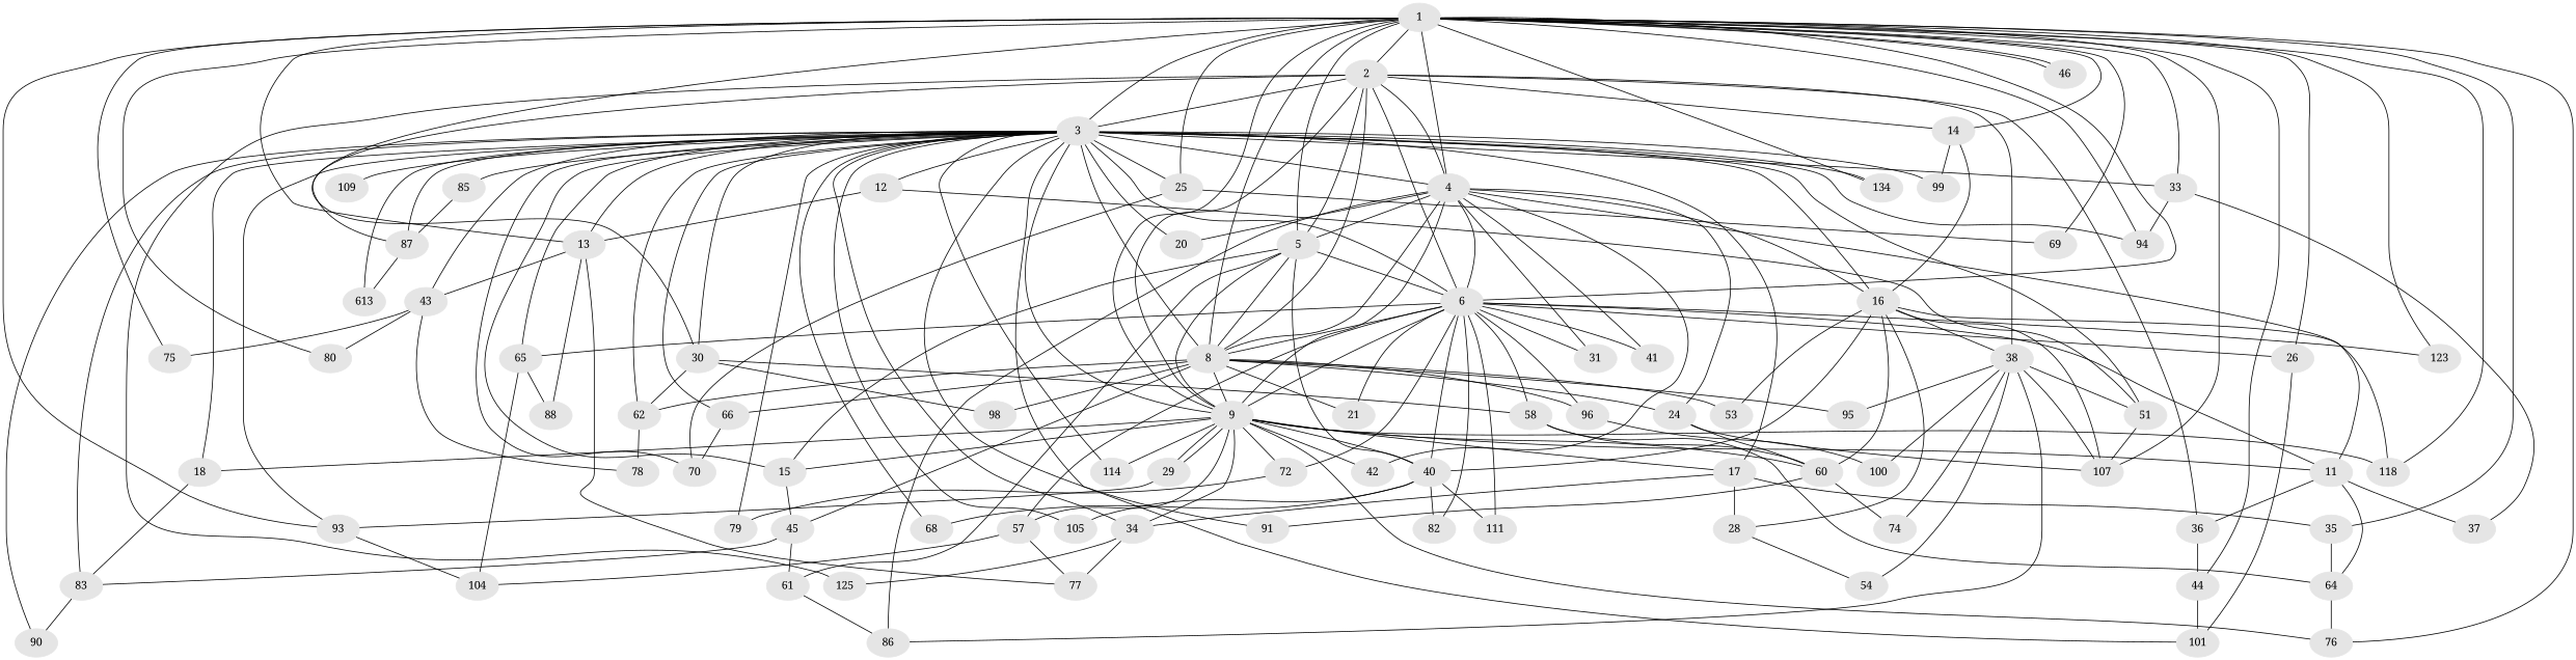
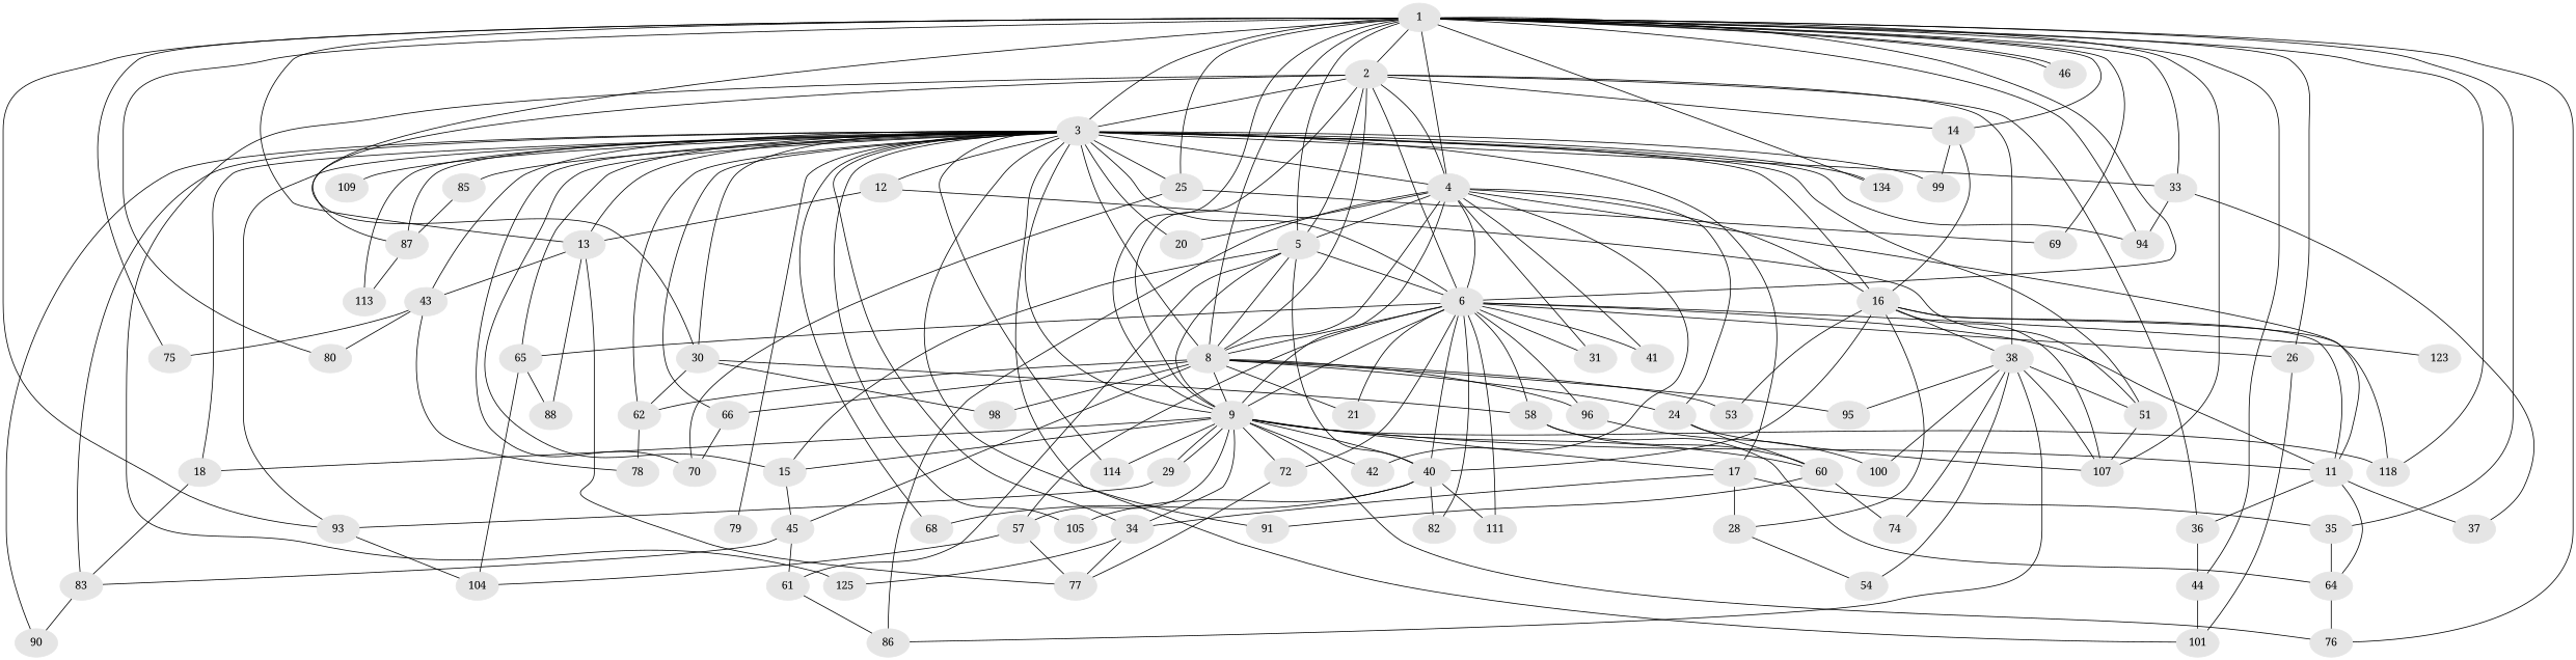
  graph {
    fontname="Noto Serif"
    node [color=gray90 fontname="Noto Serif" style=filled]
    edge [fontname="Noto Serif"]
    2 [super="+106"]
    3 [super="+73+120+7"]
    4
    5
    6
    8 [super="+137+129+55+19"]
    9 [super="+39+92+32"]
    14
    36
    38 [super="+131+56"]
    87
    125
    1
    13 [super="+59"]
    25
    26
    30
    33
    35 [super="+97"]
    44
    46
    69
    75
    76
    80
    93 [super="+110"]
    94 [super="+102"]
    107 [super="+119"]
    118 [super="+138"]
    123
    134
    12
    15
    16 [super="+27+140"]
    17 [super="+103"]
    18
    20
    34
    43 [super="+133"]
    51
    62 [super="+136"]
    65 [super="+127"]
    66 [super="+89"]
    68
    70
    79
    83 [super="+108"]
    85
    90
    91
    99
    101 [super="+115+135"]
    105
    109
-   113 [label=613]
+   113
    114
    11 [super="+60"]
    24 [super="+122"]
    31
    41
    42
    86
    40 [super="+71+47"]
    61
    21
    57
    58
    72
    82
    96
    111
    45
    53
    95
    98
    29
    n77 [label=60 super="+128+124"]
    77 [super="+130"]
    88
    37
    64 [super="+84"]
    104
    54
    74
    100
    28
    78
    2 -- 3 [weight=4]
    2 -- 4
    2 -- 5 [weight=2]
    2 -- 6
    2 -- 8 [weight=2]
    2 -- 9
    2 -- 14
    2 -- 36
    2 -- 38 [weight=2]
    2 -- 87
    2 -- 125
    3 -- 4 [weight=3]
    3 -- 6 [weight=3]
    3 -- 8 [weight=5]
    3 -- 9 [weight=4]
    3 -- 87
    3 -- 13
    3 -- 25
    3 -- 30
    3 -- 33
    3 -- 93
    3 -- 94
    3 -- 134
    3 -- 12
    3 -- 15
    3 -- 16 [weight=3]
    3 -- 17 [weight=2]
    3 -- 18
    3 -- 20 [weight=2]
    3 -- 34
    3 -- 43 [weight=2]
    3 -- 51
    3 -- 62
    3 -- 65
    3 -- 66
    3 -- 68
    3 -- 70
    3 -- 79
    3 -- 83
    3 -- 85 [weight=2]
    3 -- 90
    3 -- 91
    3 -- 99
    3 -- 101 [weight=2]
    3 -- 105
    3 -- 109
    3 -- 113
    3 -- 114 [weight=2]
    4 -- 5
    4 -- 6
    4 -- 8 [weight=2]
    4 -- 9 [weight=2]
    4 -- 16
    4 -- 20
    4 -- 11
    4 -- 24 [weight=2]
    4 -- 31
    4 -- 41
    4 -- 42
    4 -- 86
    5 -- 6
    5 -- 8 [weight=2]
    5 -- 9
    5 -- 15
    5 -- 40
    5 -- 61
    6 -- 8
    6 -- 9
    6 -- 26
    6 -- 123
    6 -- 65
    6 -- 11
    6 -- 31
    6 -- 41
    6 -- 40
    6 -- 21
    6 -- 57
    6 -- 58
    6 -- 72
    6 -- 82
    6 -- 96
    6 -- 111
    8 -- 9
    8 -- 62
    8 -- 66
    8 -- 24
    8 -- 21
    8 -- 96
    8 -- 45
    8 -- 53
    8 -- 95
    8 -- 98
    9 -- 76
    9 -- 118
    9 -- 15
    9 -- 17
    9 -- 18
    9 -- 34
    9 -- 114
    9 -- 11 [weight=2]
    9 -- 42
    9 -- 40 [weight=2]
    9 -- 57
    9 -- 72
    9 -- 29
    9 -- 29
    9 -- n77
    14 -- 16
    14 -- 99
    36 -- 44
    38 -- 107
    38 -- 51
    38 -- 86
    38 -- 95
    38 -- 54
    38 -- 74
    38 -- 100
    87 -- 113
    1 -- 2
    1 -- 3 [weight=5]
    1 -- 4
    1 -- 5
    1 -- 6
    1 -- 8 [weight=2]
    1 -- 9
    1 -- 14
    1 -- 13
    1 -- 25
    1 -- 26
    1 -- 30
    1 -- 33
    1 -- 35
    1 -- 44
    1 -- 46
    1 -- 46
    1 -- 69
    1 -- 75
    1 -- 76
    1 -- 80
    1 -- 93
    1 -- 94
    1 -- 107
    1 -- 118
-   1 -- 123
    1 -- 134
    13 -- 43
    13 -- 77
    13 -- 88
    25 -- 69
    25 -- 70
    26 -- 101
    30 -- 62
    30 -- 58
    30 -- 98
    33 -- 94
    33 -- 37
    35 -- 64
    44 -- 101 [weight=2]
    93 -- 104
    12 -- 13
    12 -- 51
    15 -- 45
    16 -- 38
    16 -- 107
    16 -- 118
    16 -- 40
    16 -- 53
-   16 -- n77
+   16 -- 11
    16 -- 28
    17 -- 35
    17 -- 34
    17 -- 28
    18 -- 83
    34 -- 125
    34 -- 77
    43 -- 75
    43 -- 80
    43 -- 78
    51 -- 107
    62 -- 78
    65 -- 88
    65 -- 104
    66 -- 70
    83 -- 90
    85 -- 87
    11 -- 36
    11 -- 37
    11 -- 64
    24 -- 107
    24 -- n77
    40 -- 68
    40 -- 105
    40 -- 82
    40 -- 111
    61 -- 86
    57 -- 77
    57 -- 104
    58 -- n77
    58 -- 64
-   72 -- 79
+   72 -- 77
    96 -- 100
    45 -- 83
    45 -- 61
    29 -- 93
    n77 -- 91
    n77 -- 74
    64 -- 76
    28 -- 54
  }
